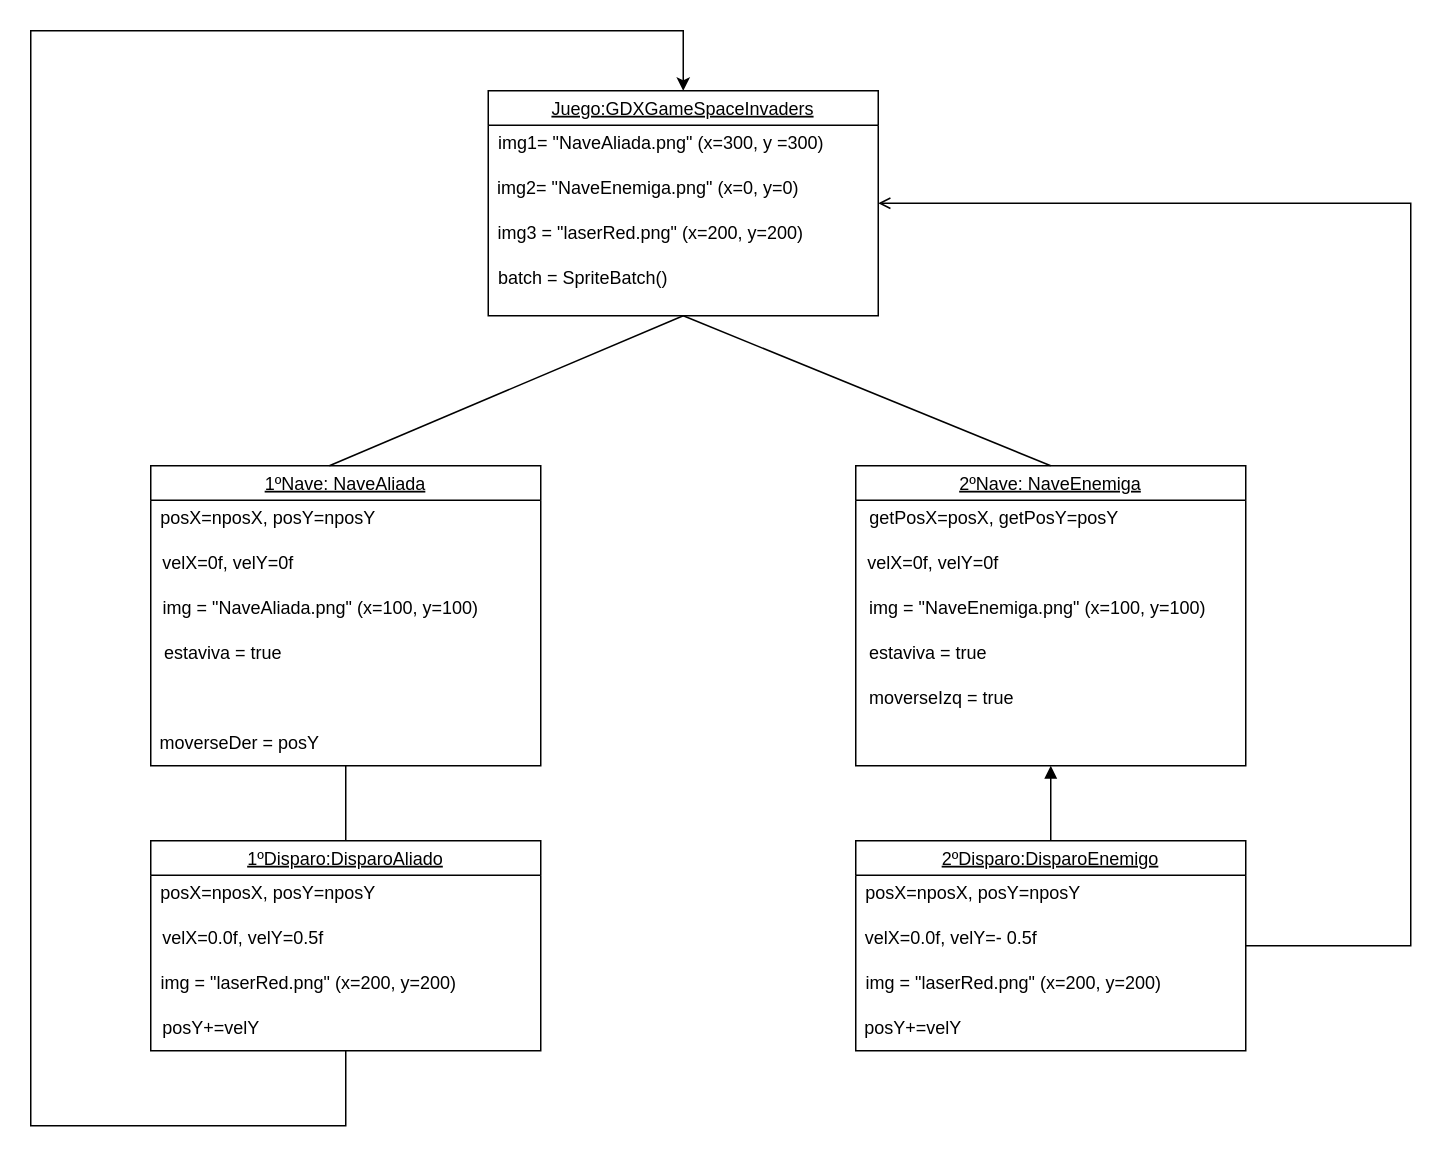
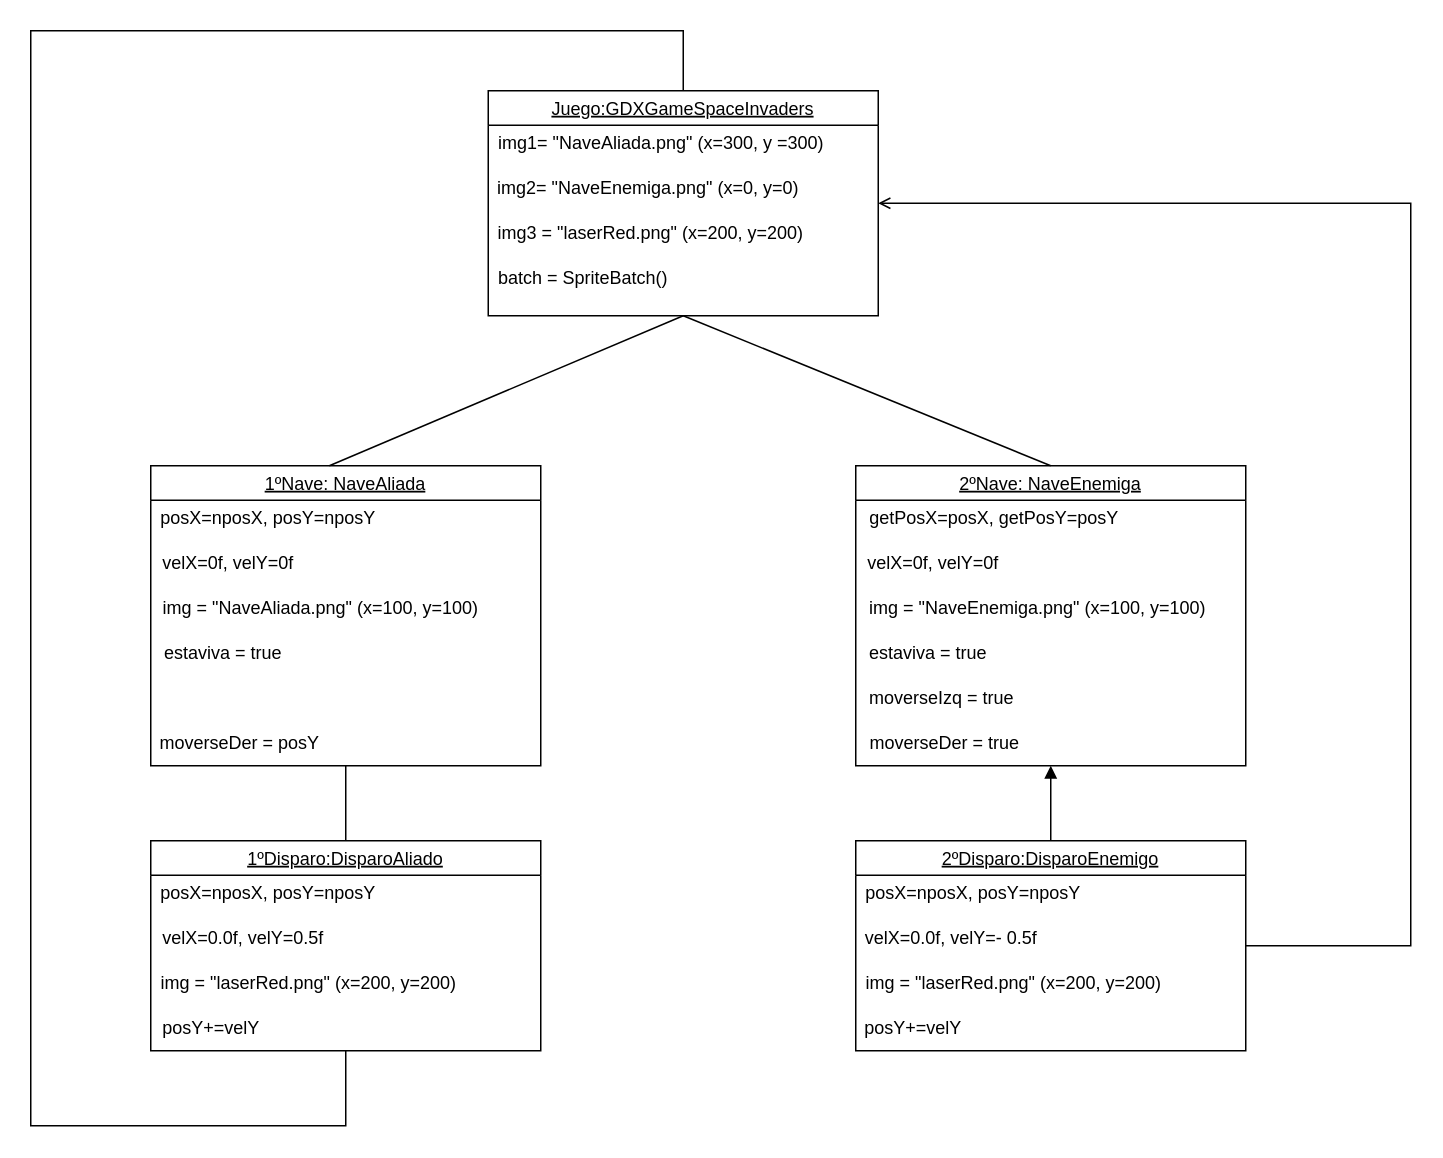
  <mxCell id="0" />
  <mxCell id="1" parent="0" />
  <mxCell id="2" value="Juego:GDXGameSpaceInvaders" style="swimlane;fontStyle=4" parent="1" vertex="1"><mxGeometry x="325" y="60" width="260" height="150" as="geometry" /></mxCell>
  <mxCell id="3" value="img1= &quot;NaveAliada.png&quot; (x=300, y =300)" style="text;html=1;align=center;verticalAlign=middle;resizable=0;points=[];autosize=1;strokeColor=none;fillColor=none;" parent="2" vertex="1"><mxGeometry x="-5" y="20" width="240" height="30" as="geometry" /></mxCell>
  <mxCell id="4" value="img2= &quot;NaveEnemiga.png&quot; (x=0, y=0)&amp;nbsp;" style="text;html=1;align=center;verticalAlign=middle;resizable=0;points=[];autosize=1;strokeColor=none;fillColor=none;" parent="2" vertex="1"><mxGeometry x="-7" y="50" width="230" height="30" as="geometry" /></mxCell>
  <mxCell id="5" value="img3 = &quot;laserRed.png&quot; (x=200, y=200)" style="text;html=1;align=center;verticalAlign=middle;resizable=0;points=[];autosize=1;strokeColor=none;fillColor=none;" parent="2" vertex="1"><mxGeometry x="-7" y="80" width="230" height="30" as="geometry" /></mxCell>
  <mxCell id="6" value="batch = SpriteBatch()" style="text;html=1;align=center;verticalAlign=middle;resizable=0;points=[];autosize=1;strokeColor=none;fillColor=none;" parent="2" vertex="1"><mxGeometry x="-7" y="110" width="140" height="30" as="geometry" /></mxCell>
  <mxCell id="7" value="1ºDisparo:DisparoAliado" style="swimlane;fontStyle=4" parent="1" vertex="1"><mxGeometry x="100" y="560" width="260" height="140" as="geometry" /></mxCell>
  <mxCell id="8" value="posX=nposX, posY=nposY" style="text;html=1;align=center;verticalAlign=middle;resizable=0;points=[];autosize=1;strokeColor=none;fillColor=none;" parent="7" vertex="1"><mxGeometry x="-7" y="20" width="170" height="30" as="geometry" /></mxCell>
  <mxCell id="9" value="velX=0.0f, velY=0.5f&amp;nbsp;" style="text;html=1;align=center;verticalAlign=middle;resizable=0;points=[];autosize=1;strokeColor=none;fillColor=none;" parent="7" vertex="1"><mxGeometry x="-2" y="50" width="130" height="30" as="geometry" /></mxCell>
  <mxCell id="10" value="img = &quot;laserRed.png&quot; (x=200, y=200)" style="text;html=1;align=center;verticalAlign=middle;resizable=0;points=[];autosize=1;strokeColor=none;fillColor=none;" parent="7" vertex="1"><mxGeometry x="-5" y="80" width="220" height="30" as="geometry" /></mxCell>
  <mxCell id="11" value="posY+=velY" style="text;html=1;align=center;verticalAlign=middle;resizable=0;points=[];autosize=1;strokeColor=none;fillColor=none;" parent="7" vertex="1"><mxGeometry x="-5" y="110" width="90" height="30" as="geometry" /></mxCell>
  <mxCell id="12" value="2ºDisparo:DisparoEnemigo" style="swimlane;fontStyle=4" parent="1" vertex="1"><mxGeometry x="570" y="560" width="260" height="140" as="geometry" /></mxCell>
  <mxCell id="13" value="posX=nposX, posY=nposY" style="text;html=1;align=center;verticalAlign=middle;resizable=0;points=[];autosize=1;strokeColor=none;fillColor=none;" parent="12" vertex="1"><mxGeometry x="-7" y="20" width="170" height="30" as="geometry" /></mxCell>
  <mxCell id="14" value="velX=0.0f, velY=- 0.5f&amp;nbsp;" style="text;html=1;align=center;verticalAlign=middle;resizable=0;points=[];autosize=1;strokeColor=none;fillColor=none;" parent="12" vertex="1"><mxGeometry x="-5" y="50" width="140" height="30" as="geometry" /></mxCell>
  <mxCell id="15" value="img = &quot;laserRed.png&quot; (x=200, y=200)" style="text;html=1;align=center;verticalAlign=middle;resizable=0;points=[];autosize=1;strokeColor=none;fillColor=none;" parent="12" vertex="1"><mxGeometry x="-5" y="80" width="220" height="30" as="geometry" /></mxCell>
  <mxCell id="16" value="posY+=velY" style="text;html=1;align=center;verticalAlign=middle;resizable=0;points=[];autosize=1;strokeColor=none;fillColor=none;" parent="12" vertex="1"><mxGeometry x="-7" y="110" width="90" height="30" as="geometry" /></mxCell>
  <mxCell id="17" value="1ºNave: NaveAliada" style="swimlane;fontStyle=4" parent="1" vertex="1"><mxGeometry x="100" y="310" width="260" height="200" as="geometry" /></mxCell>
  <mxCell id="18" value="posX=nposX, posY=nposY" style="text;html=1;align=center;verticalAlign=middle;resizable=0;points=[];autosize=1;strokeColor=none;fillColor=none;" parent="17" vertex="1"><mxGeometry x="-7" y="20" width="170" height="30" as="geometry" /></mxCell>
  <mxCell id="19" value="velX=0f, velY=0f&amp;nbsp;" style="text;html=1;align=center;verticalAlign=middle;resizable=0;points=[];autosize=1;strokeColor=none;fillColor=none;" parent="17" vertex="1"><mxGeometry x="-2" y="50" width="110" height="30" as="geometry" /></mxCell>
  <mxCell id="20" value="img = &quot;NaveAliada.png&quot; (x=100, y=100)" style="text;html=1;align=center;verticalAlign=middle;resizable=0;points=[];autosize=1;strokeColor=none;fillColor=none;" parent="17" vertex="1"><mxGeometry x="-2" y="80" width="230" height="30" as="geometry" /></mxCell>
  <mxCell id="21" value="estaviva = true" style="text;html=1;align=center;verticalAlign=middle;resizable=0;points=[];autosize=1;strokeColor=none;fillColor=none;" parent="17" vertex="1"><mxGeometry x="-2" y="110" width="100" height="30" as="geometry" /></mxCell>
  <mxCell id="22" value="moverseDer = posY" style="text;html=1;align=center;verticalAlign=middle;resizable=0;points=[];autosize=1;strokeColor=none;fillColor=none;" parent="17" vertex="1"><mxGeometry x="-6" y="170" width="130" height="30" as="geometry" /></mxCell>
  <mxCell id="23" value="2ºNave: NaveEnemiga" style="swimlane;fontStyle=4" parent="1" vertex="1"><mxGeometry x="570" y="310" width="260" height="200" as="geometry" /></mxCell>
  <mxCell id="24" value="getPosX=posX, getPosY=posY" style="text;html=1;align=center;verticalAlign=middle;resizable=0;points=[];autosize=1;strokeColor=none;fillColor=none;" parent="23" vertex="1"><mxGeometry x="-3" y="20" width="190" height="30" as="geometry" /></mxCell>
  <mxCell id="25" value="velX=0f, velY=0f&amp;nbsp;" style="text;html=1;align=center;verticalAlign=middle;resizable=0;points=[];autosize=1;strokeColor=none;fillColor=none;" parent="23" vertex="1"><mxGeometry x="-2" y="50" width="110" height="30" as="geometry" /></mxCell>
  <mxCell id="26" value="img = &quot;NaveEnemiga.png&quot; (x=100, y=100)" style="text;html=1;align=center;verticalAlign=middle;resizable=0;points=[];autosize=1;strokeColor=none;fillColor=none;" parent="23" vertex="1"><mxGeometry x="-4" y="80" width="250" height="30" as="geometry" /></mxCell>
  <mxCell id="27" value="estaviva = true" style="text;html=1;align=center;verticalAlign=middle;resizable=0;points=[];autosize=1;strokeColor=none;fillColor=none;" parent="23" vertex="1"><mxGeometry x="-2" y="110" width="100" height="30" as="geometry" /></mxCell>
  <mxCell id="28" value="moverseIzq = true" style="text;html=1;align=center;verticalAlign=middle;resizable=0;points=[];autosize=1;strokeColor=none;fillColor=none;" parent="23" vertex="1"><mxGeometry x="-3" y="140" width="120" height="30" as="geometry" /></mxCell>
+ <mxCell id="29" value="moverseDer = true" style="text;html=1;align=center;verticalAlign=middle;resizable=0;points=[];autosize=1;strokeColor=none;fillColor=none;" parent="23" vertex="1"><mxGeometry x="-1" y="170" width="120" height="30" as="geometry" /></mxCell>
  <mxCell id="30" value="" style="endArrow=none;html=1;rounded=0;entryX=0.5;entryY=1;entryDx=0;entryDy=0;exitX=0.458;exitY=0;exitDx=0;exitDy=0;exitPerimeter=0;" parent="1" source="17" target="2" edge="1"><mxGeometry width="50" height="50" relative="1" as="geometry"><mxPoint x="240" y="300" as="sourcePoint" /><mxPoint x="280" y="260" as="targetPoint" /></mxGeometry></mxCell>
  <mxCell id="31" value="" style="endArrow=none;html=1;rounded=0;entryX=0.5;entryY=1;entryDx=0;entryDy=0;exitX=0.5;exitY=0;exitDx=0;exitDy=0;" parent="1" source="23" target="2" edge="1"><mxGeometry width="50" height="50" relative="1" as="geometry"><mxPoint x="380" y="430" as="sourcePoint" /><mxPoint x="430" y="380" as="targetPoint" /></mxGeometry></mxCell>
  <mxCell id="32" value="" style="endArrow=none;html=1;rounded=0;exitX=0.5;exitY=0;exitDx=0;exitDy=0;entryX=0.5;entryY=1;entryDx=0;entryDy=0;" parent="1" source="7" target="17" edge="1"><mxGeometry width="50" height="50" relative="1" as="geometry"><mxPoint x="380" y="430" as="sourcePoint" /><mxPoint x="430" y="380" as="targetPoint" /></mxGeometry></mxCell>
  <mxCell id="33" value="" style="endArrow=block;html=1;rounded=0;entryX=0.5;entryY=1;entryDx=0;entryDy=0;exitX=0.5;exitY=0;exitDx=0;exitDy=0;" parent="1" source="12" target="23" edge="1"><mxGeometry width="50" height="50" relative="1" as="geometry"><mxPoint x="380" y="430" as="sourcePoint" /><mxPoint x="430" y="380" as="targetPoint" /></mxGeometry></mxCell>
  <mxCell id="34" value="" style="endArrow=open;html=1;rounded=0;exitX=1;exitY=0.5;exitDx=0;exitDy=0;entryX=1;entryY=0.5;entryDx=0;entryDy=0;" parent="1" source="12" target="2" edge="1"><mxGeometry width="50" height="50" relative="1" as="geometry"><mxPoint x="380" y="430" as="sourcePoint" /><mxPoint x="430" y="380" as="targetPoint" /><Array as="points"><mxPoint x="940" y="630" /><mxPoint x="940" y="135" /></Array></mxGeometry></mxCell>
- <mxCell id="35" value="" style="endArrow=classic;html=1;rounded=0;exitX=0.5;exitY=1;exitDx=0;exitDy=0;entryX=0.5;entryY=0;entryDx=0;entryDy=0;" parent="1" source="7" target="2" edge="1"><mxGeometry width="50" height="50" relative="1" as="geometry"><mxPoint x="10" y="600" as="sourcePoint" /><mxPoint x="290" y="120" as="targetPoint" /><Array as="points"><mxPoint x="230" y="750" /><mxPoint x="20" y="750" /><mxPoint x="20" y="120" /><mxPoint x="20" y="20" /><mxPoint x="240" y="20" /><mxPoint x="455" y="20" /></Array></mxGeometry></mxCell>
+ <mxCell id="35" value="" style="endArrow=none;html=1;rounded=0;exitX=0.5;exitY=1;exitDx=0;exitDy=0;entryX=0.5;entryY=0;entryDx=0;entryDy=0;" parent="1" source="7" target="2" edge="1"><mxGeometry width="50" height="50" relative="1" as="geometry"><mxPoint x="10" y="600" as="sourcePoint" /><mxPoint x="290" y="120" as="targetPoint" /><Array as="points"><mxPoint x="230" y="750" /><mxPoint x="20" y="750" /><mxPoint x="20" y="120" /><mxPoint x="20" y="20" /><mxPoint x="240" y="20" /><mxPoint x="455" y="20" /></Array></mxGeometry></mxCell>
